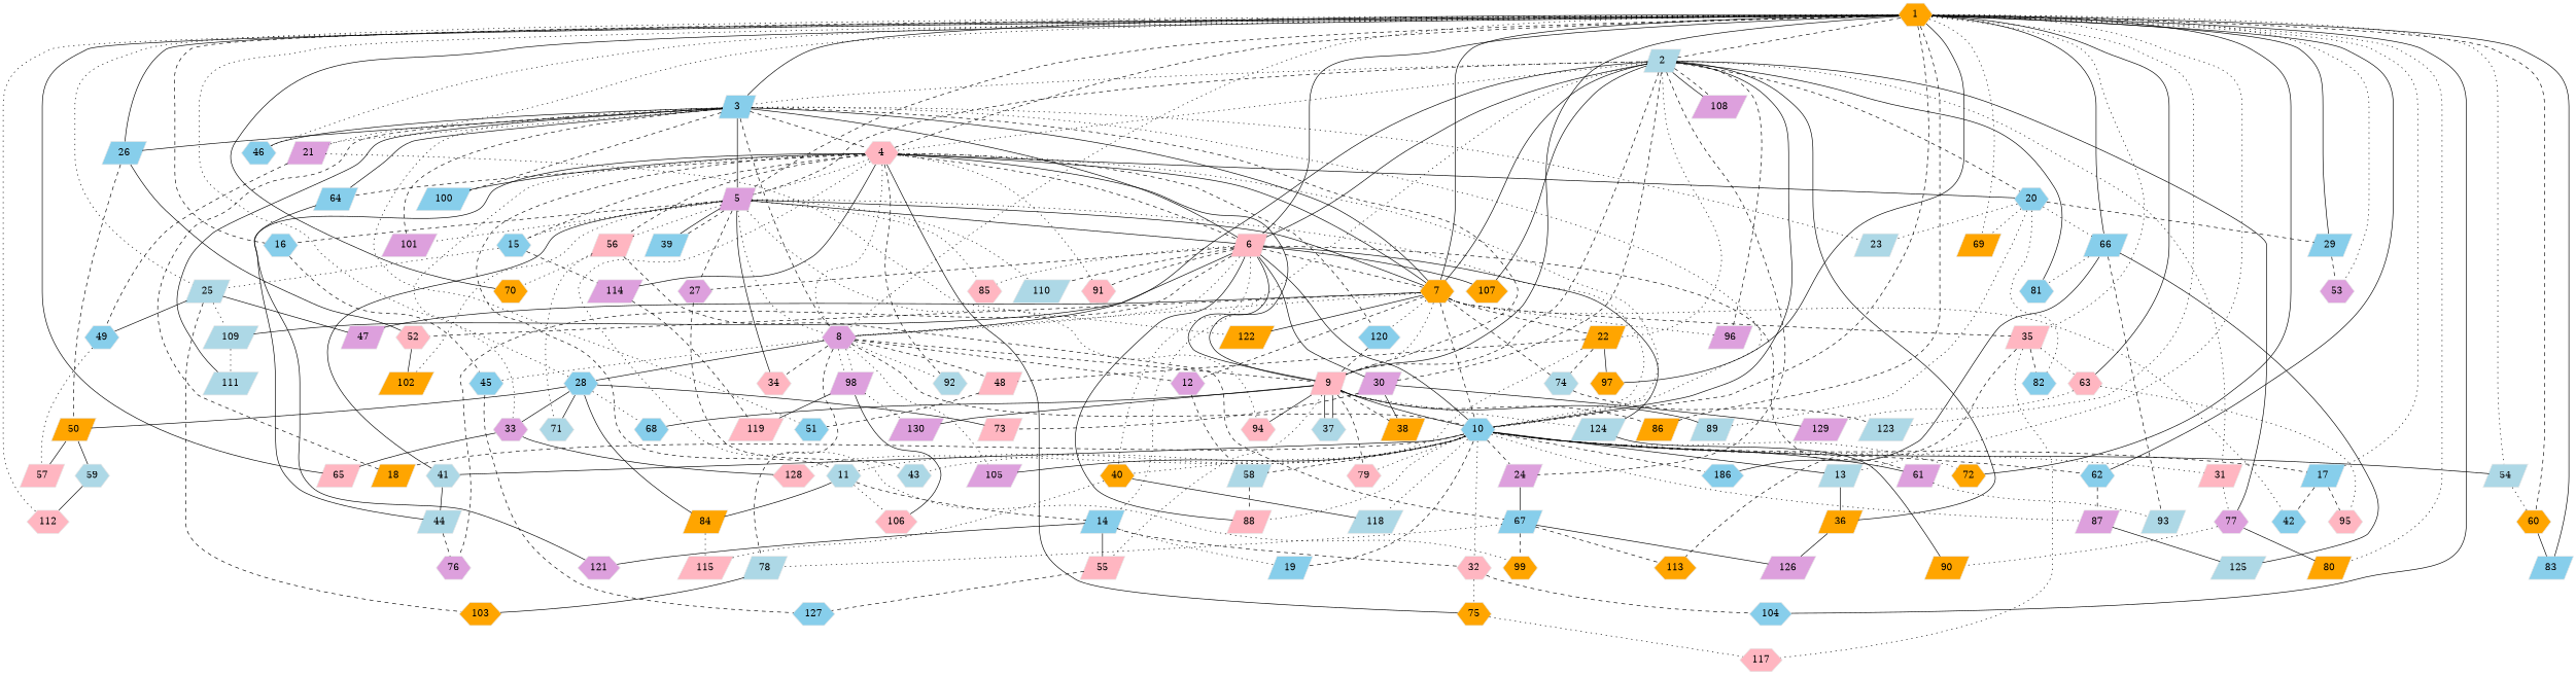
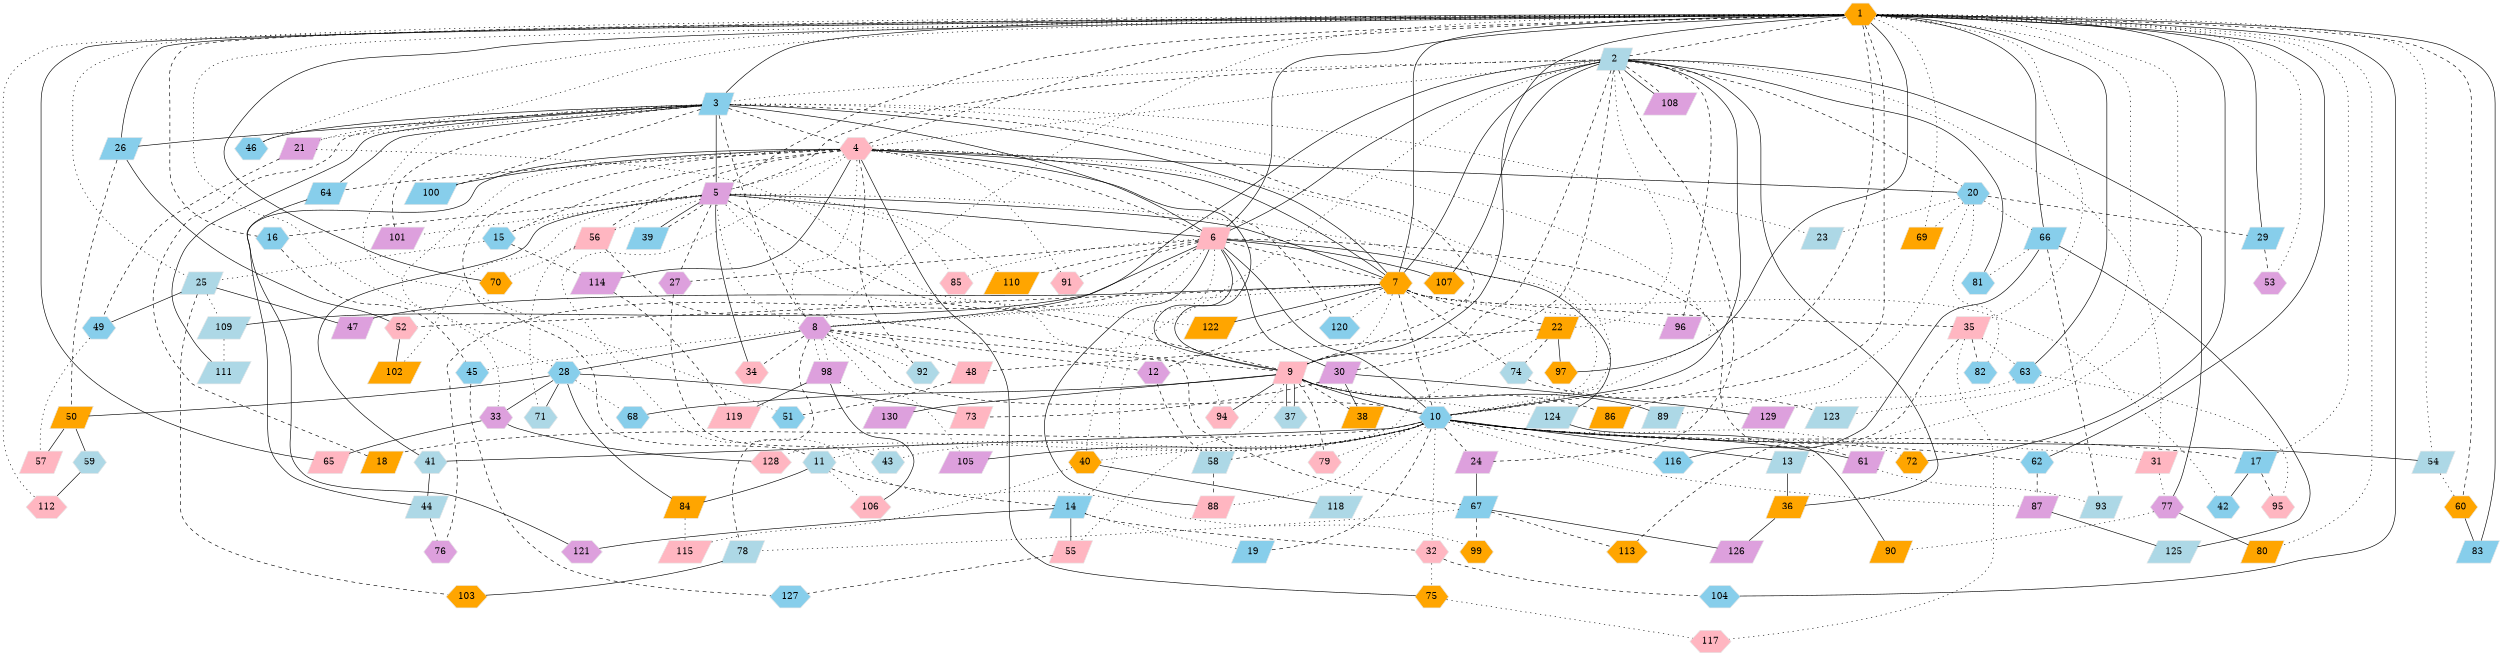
  graph {
    node [color=gray90 fillcolor=skyblue shape=parallelogram style=filled]
    edge [style=solid]
    1 [fillcolor=orange shape=hexagon]
    2 [fillcolor=lightblue]
    3
    4 [fillcolor=lightpink shape=hexagon]
    5 [fillcolor=plum]
    6 [fillcolor=lightpink]
    7 [fillcolor=orange shape=hexagon]
    8 [fillcolor=plum shape=hexagon]
    9 [fillcolor=lightpink]
    10 [shape=hexagon]
    13 [fillcolor=lightblue]
    16 [shape=hexagon]
    17
    21 [fillcolor=plum]
    25 [fillcolor=lightblue]
    26
    28 [shape=hexagon]
    29
    35 [fillcolor=lightpink]
    46 [shape=hexagon]
    53 [fillcolor=plum shape=hexagon]
    54 [fillcolor=lightblue]
    60 [fillcolor=orange shape=hexagon]
    62 [shape=hexagon]
-   63 [fillcolor=lightpink shape=hexagon]
+   63 [shape=hexagon]
    65 [fillcolor=lightpink]
    66
    69 [fillcolor=orange]
    70 [fillcolor=orange shape=hexagon]
    72 [fillcolor=orange shape=hexagon]
    80 [fillcolor=orange]
    83
    86 [fillcolor=orange]
    97 [fillcolor=orange shape=hexagon]
    104 [shape=hexagon]
    112 [fillcolor=lightpink shape=hexagon]
    123 [fillcolor=lightblue]
    14
    20 [shape=hexagon]
    22 [fillcolor=orange]
    24 [fillcolor=plum]
    30 [fillcolor=plum]
    31 [fillcolor=lightpink]
    36 [fillcolor=orange]
    77 [fillcolor=plum shape=hexagon]
    81 [shape=hexagon]
    96 [fillcolor=plum]
    107 [fillcolor=orange shape=hexagon]
    108 [fillcolor=plum]
    18 [fillcolor=orange]
    23 [fillcolor=lightblue]
    51 [shape=hexagon]
    64
    100
    101 [fillcolor=plum]
    111 [fillcolor=lightblue]
    11 [fillcolor=lightblue shape=hexagon]
    15 [shape=hexagon]
    33 [fillcolor=plum shape=hexagon]
    44 [fillcolor=lightblue]
    56 [fillcolor=lightpink]
    75 [fillcolor=orange shape=hexagon]
    91 [fillcolor=lightpink shape=hexagon]
    92 [fillcolor=lightblue shape=hexagon]
    99 [fillcolor=orange shape=hexagon]
    114 [fillcolor=plum]
    120 [shape=hexagon]
    27 [fillcolor=plum shape=hexagon]
    34 [fillcolor=lightpink shape=hexagon]
    39
    41 [fillcolor=lightblue shape=hexagon]
    85 [fillcolor=lightpink shape=hexagon]
    94 [fillcolor=lightpink shape=hexagon]
    102 [fillcolor=orange]
-   110 [fillcolor=lightblue]
+   110 [fillcolor=orange]
    40 [fillcolor=orange shape=hexagon]
    61 [fillcolor=plum]
    76 [fillcolor=plum shape=hexagon]
    88 [fillcolor=lightpink]
    109 [fillcolor=lightblue]
    124 [fillcolor=lightblue]
    12 [fillcolor=plum shape=hexagon]
    42 [shape=hexagon]
    47 [fillcolor=plum]
    52 [fillcolor=lightpink shape=hexagon]
    74 [fillcolor=lightblue shape=hexagon]
    122 [fillcolor=orange]
    45 [shape=hexagon]
    48 [fillcolor=lightpink]
    78 [fillcolor=lightblue]
    98 [fillcolor=plum]
    105 [fillcolor=plum]
    37 [fillcolor=lightblue shape=hexagon]
    38 [fillcolor=orange]
    55 [fillcolor=lightpink]
    68 [shape=hexagon]
    79 [fillcolor=lightpink shape=hexagon]
    89 [fillcolor=lightblue]
    130 [fillcolor=plum]
    19
    32 [fillcolor=lightpink shape=hexagon]
    43 [fillcolor=lightblue shape=hexagon]
    58 [fillcolor=lightblue]
    87 [fillcolor=plum]
-   116 [shape=hexagon label=186]
+   116 [shape=hexagon]
    118 [fillcolor=lightblue]
    95 [fillcolor=lightpink shape=hexagon]
    49 [shape=hexagon]
    103 [fillcolor=orange shape=hexagon]
    50 [fillcolor=orange]
    84 [fillcolor=orange]
    71 [fillcolor=lightblue shape=hexagon]
    73 [fillcolor=lightpink]
    82 [shape=hexagon]
    113 [fillcolor=orange shape=hexagon]
    117 [fillcolor=lightpink shape=hexagon]
    129 [fillcolor=plum]
    93 [fillcolor=lightblue]
    125 [fillcolor=lightblue]
    121 [fillcolor=plum shape=hexagon]
    128 [fillcolor=lightpink shape=hexagon]
    67
    126 [fillcolor=plum]
    90 [fillcolor=orange]
    106 [fillcolor=lightpink shape=hexagon]
    119 [fillcolor=lightpink]
    115 [fillcolor=lightpink]
    127 [shape=hexagon]
    57 [fillcolor=lightpink]
    59 [fillcolor=lightblue shape=hexagon]
    1 -- 2 [style=dashed]
    1 -- 3
    1 -- 4 [style=dashed]
    1 -- 5 [style=dashed]
    1 -- 6
    1 -- 7
    1 -- 8 [style=dotted]
    1 -- 9
    1 -- 10 [style=dashed]
    1 -- 13 [style=dotted]
    1 -- 16 [style=dashed]
    1 -- 17 [style=dotted]
    1 -- 21 [style=dotted]
    1 -- 25 [style=dotted]
    1 -- 26
    1 -- 28 [style=dotted]
    1 -- 29
    1 -- 35 [style=dotted]
    1 -- 46 [style=dotted]
    1 -- 53 [style=dotted]
    1 -- 54 [style=dotted]
    1 -- 60 [style=dashed]
    1 -- 62
    1 -- 63
    1 -- 65
    1 -- 66
    1 -- 69 [style=dotted]
    1 -- 70
    1 -- 72
    1 -- 80 [style=dotted]
    1 -- 83
    1 -- 86 [style=dashed]
    1 -- 97
    1 -- 104
    1 -- 112 [style=dotted]
    1 -- 123 [style=dotted]
    2 -- 3 [style=dotted]
    2 -- 4 [style=dotted]
    2 -- 5 [style=dashed]
    2 -- 6
    2 -- 7
    2 -- 8
    2 -- 9 [style=dashed]
    2 -- 10
    2 -- 14 [style=dotted]
    2 -- 20 [style=dashed]
    2 -- 22 [style=dotted]
    2 -- 24 [style=dashed]
    2 -- 30 [style=dashed]
    2 -- 31 [style=dotted]
    2 -- 36
    2 -- 77
    2 -- 81
    2 -- 96 [style=dashed]
    2 -- 107
    2 -- 108
    2 -- 108 [style=dashed]
    3 -- 4 [style=dashed]
    3 -- 5
    3 -- 6
    3 -- 7
    3 -- 8 [style=dashed]
    3 -- 9 [style=dashed]
    3 -- 10 [style=dotted]
    3 -- 21 [style=dotted]
    3 -- 26
    3 -- 46
    3 -- 18 [style=dashed]
    3 -- 23 [style=dotted]
    3 -- 51 [style=dotted]
    3 -- 64
    3 -- 100 [style=dashed]
    3 -- 101 [style=dashed]
    3 -- 111
    4 -- 5 [style=dotted]
    4 -- 6 [style=dashed]
    4 -- 7
    4 -- 8 [style=dotted]
    4 -- 9
    4 -- 10 [style=dotted]
    4 -- 20
    4 -- 64 [style=dashed]
    4 -- 100
    4 -- 11 [style=dashed]
    4 -- 15 [style=dashed]
    4 -- 33 [style=dotted]
    4 -- 44
    4 -- 56 [style=dashed]
    4 -- 75
    4 -- 91 [style=dotted]
    4 -- 92 [style=dashed]
    4 -- 99 [style=dotted]
    4 -- 114
    4 -- 120 [style=dashed]
    5 -- 6
    5 -- 7
    5 -- 8 [style=dotted]
-   120 -- 9 [style=dashed]
+   5 -- 9 [style=dashed]
    5 -- 10 [style=dotted]
    5 -- 16 [style=dashed]
    5 -- 101 [style=dotted]
    5 -- 15 [style=dotted]
    5 -- 56 [style=dotted]
    5 -- 27 [style=dashed]
    5 -- 34
    5 -- 39
    5 -- 39 [style=dashed]
    5 -- 41
    5 -- 85 [style=dotted]
    5 -- 94 [style=dotted]
    5 -- 102 [style=dotted]
    5 -- 110 [style=dotted]
    6 -- 7 [style=dashed]
    6 -- 8 [style=dotted]
    6 -- 9
    6 -- 10
    6 -- 30
    6 -- 107
    6 -- 91 [style=dashed]
    6 -- 27 [style=dashed]
    6 -- 85 [style=dotted]
    6 -- 110 [style=dashed]
    6 -- 40 [style=dotted]
    6 -- 61 [style=dashed]
    6 -- 76 [style=dashed]
    6 -- 88
    6 -- 109
    6 -- 124
    7 -- 8 [style=dotted]
    7 -- 9 [style=dotted]
    7 -- 10 [style=dashed]
    7 -- 35 [style=dashed]
    7 -- 22 [style=dashed]
    7 -- 96 [style=dotted]
    7 -- 120 [style=dotted]
    7 -- 12 [style=dashed]
    7 -- 42 [style=dotted]
    7 -- 47
    7 -- 52 [style=dashed]
    7 -- 74 [style=dashed]
    7 -- 122
    8 -- 9 [style=dashed]
    8 -- 10 [style=dashed]
    8 -- 28
    8 -- 92 [style=dotted]
    8 -- 34 [style=dashed]
    8 -- 12 [style=dashed]
    8 -- 45 [style=dotted]
    8 -- 48 [style=dashed]
    8 -- 78 [style=dashed]
    8 -- 98 [style=dotted]
    8 -- 98 [style=dotted]
    8 -- 105 [style=dotted]
    9 -- 10
    9 -- 86 [style=dashed]
    9 -- 94
    9 -- 124 [style=dotted]
    9 -- 37
    9 -- 37
    9 -- 38 [style=dashed]
    9 -- 55 [style=dotted]
    9 -- 68
    9 -- 79 [style=dashed]
    9 -- 89
    9 -- 130
    10 -- 13
    10 -- 17 [style=dashed]
    10 -- 54
    10 -- 62 [style=dashed]
    10 -- 72 [style=dotted]
    10 -- 24 [style=dashed]
    10 -- 31 [style=dotted]
    10 -- 18 [style=dashed]
    10 -- 11 [style=dotted]
    10 -- 41
    10 -- 40 [style=dotted]
    10 -- 61
    10 -- 88 [style=dotted]
    10 -- 105
    10 -- 79 [style=dotted]
    10 -- 19 [style=dashed]
    10 -- 32 [style=dotted]
    10 -- 43 [style=dotted]
    10 -- 58 [style=dashed]
    10 -- 87 [style=dotted]
    10 -- 116 [style=dashed]
    10 -- 118 [style=dotted]
    13 -- 36
    16 -- 45 [style=dashed]
-   17 -- 42 [style=dashed]
+   17 -- 42
    17 -- 95 [style=dashed]
    21 -- 122 [style=dotted]
    21 -- 49 [style=dashed]
    25 -- 109 [style=dotted]
    25 -- 47
    25 -- 49
    25 -- 103 [style=dashed]
    26 -- 52
    26 -- 50 [style=dashed]
    28 -- 33
    28 -- 68 [style=dotted]
    28 -- 50
    28 -- 84
    28 -- 71
    28 -- 73
    29 -- 53 [style=dashed]
    35 -- 63 [style=dotted]
    35 -- 82 [style=dashed]
    35 -- 113 [style=dashed]
    35 -- 117 [style=dotted]
    54 -- 60 [style=dotted]
    60 -- 83
    62 -- 87 [style=dashed]
    63 -- 95 [style=dotted]
    63 -- 129 [style=dotted]
    66 -- 81 [style=dotted]
    66 -- 116
    66 -- 93 [style=dashed]
    66 -- 125
    14 -- 55
    14 -- 19 [style=dotted]
    14 -- 32 [style=dashed]
    14 -- 121
    20 -- 29 [style=dashed]
    20 -- 66 [style=dotted]
    20 -- 69 [style=dotted]
    20 -- 23 [style=dotted]
    20 -- 89 [style=dotted]
    20 -- 82 [style=dotted]
    22 -- 97
    22 -- 74 [style=dashed]
    22 -- 48 [style=dashed]
    22 -- 128 [style=dotted]
    24 -- 67
    30 -- 38
    30 -- 73 [style=dashed]
    30 -- 129
    31 -- 77 [style=dotted]
    36 -- 126
    77 -- 80
    77 -- 90 [style=dotted]
    64 -- 121
    11 -- 14 [style=dashed]
    11 -- 84
    11 -- 106 [style=dotted]
    15 -- 25 [style=dotted]
    15 -- 114 [style=dashed]
    33 -- 65
    33 -- 128
    44 -- 76 [style=dashed]
    56 -- 70 [style=dotted]
    56 -- 71 [style=dotted]
    56 -- 67 [style=dashed]
    75 -- 117 [style=dotted]
    114 -- 119 [style=dashed]
    27 -- 43 [style=dashed]
    41 -- 44
    40 -- 118
    40 -- 115 [style=dotted]
    61 -- 93 [style=dotted]
    109 -- 111 [style=dotted]
    124 -- 90
    12 -- 58 [style=dashed]
    52 -- 102
    74 -- 123 [style=dashed]
    45 -- 127 [style=dashed]
    48 -- 51 [style=dashed]
    78 -- 103
    98 -- 130 [style=dotted]
    98 -- 106
    98 -- 119
    55 -- 127 [style=dashed]
    32 -- 104 [style=dashed]
    32 -- 75 [style=dotted]
    58 -- 88 [style=dashed]
    87 -- 125
    49 -- 57 [style=dotted]
    50 -- 57
    50 -- 59
    84 -- 115 [style=dotted]
    67 -- 99 [style=dashed]
    67 -- 78 [style=dotted]
    67 -- 113 [style=dashed]
    67 -- 126
    59 -- 112
  }
